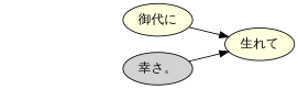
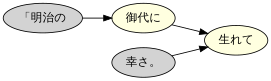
  digraph {
    rankdir=LR
    node [fillcolor=lightgrey style=filled]
+   n1 [label="「明治の"]
    n2 [fillcolor=lightyellow label="御代に"]
    n3 [fillcolor=lightyellow label="生れて"]
    n4 [label="幸さ。"]
+   n1 -> n2
    n2 -> n3
    n4 -> n3
  }
